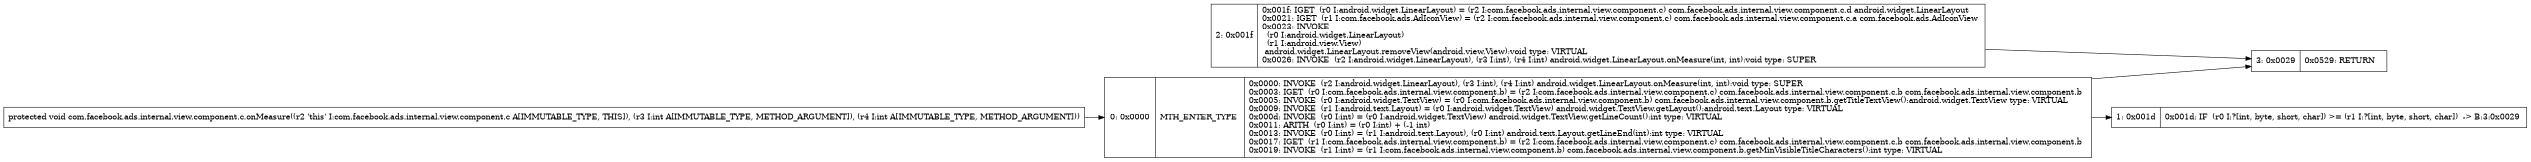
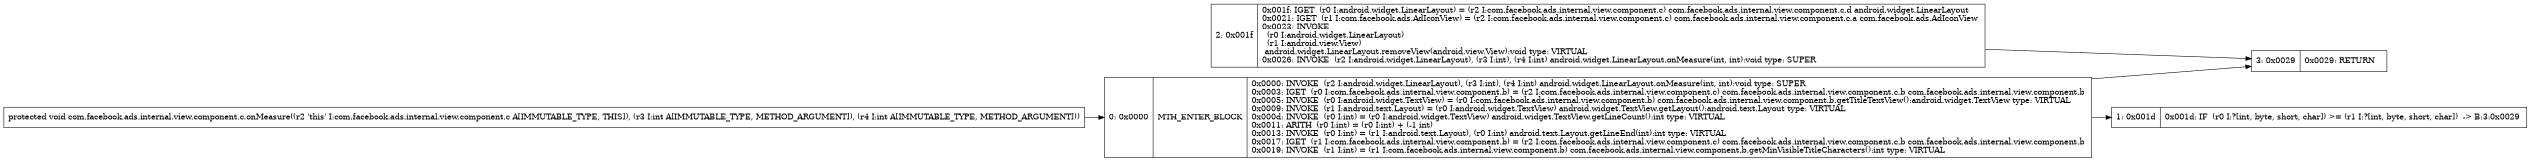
  digraph {
    rankdir=LR
    node [shape=record]
-   n1 [label="{0\:\ 0x0000|MTH_ENTER_TYPE\l|0x0000: INVOKE  (r2 I:android.widget.LinearLayout), (r3 I:int), (r4 I:int) android.widget.LinearLayout.onMeasure(int, int):void type: SUPER \l0x0003: IGET  (r0 I:com.facebook.ads.internal.view.component.b) = (r2 I:com.facebook.ads.internal.view.component.c) com.facebook.ads.internal.view.component.c.b com.facebook.ads.internal.view.component.b \l0x0005: INVOKE  (r0 I:android.widget.TextView) = (r0 I:com.facebook.ads.internal.view.component.b) com.facebook.ads.internal.view.component.b.getTitleTextView():android.widget.TextView type: VIRTUAL \l0x0009: INVOKE  (r1 I:android.text.Layout) = (r0 I:android.widget.TextView) android.widget.TextView.getLayout():android.text.Layout type: VIRTUAL \l0x000d: INVOKE  (r0 I:int) = (r0 I:android.widget.TextView) android.widget.TextView.getLineCount():int type: VIRTUAL \l0x0011: ARITH  (r0 I:int) = (r0 I:int) + (\-1 int) \l0x0013: INVOKE  (r0 I:int) = (r1 I:android.text.Layout), (r0 I:int) android.text.Layout.getLineEnd(int):int type: VIRTUAL \l0x0017: IGET  (r1 I:com.facebook.ads.internal.view.component.b) = (r2 I:com.facebook.ads.internal.view.component.c) com.facebook.ads.internal.view.component.c.b com.facebook.ads.internal.view.component.b \l0x0019: INVOKE  (r1 I:int) = (r1 I:com.facebook.ads.internal.view.component.b) com.facebook.ads.internal.view.component.b.getMinVisibleTitleCharacters():int type: VIRTUAL \l}"]
+   n1 [label="{0\:\ 0x0000|MTH_ENTER_BLOCK\l|0x0000: INVOKE  (r2 I:android.widget.LinearLayout), (r3 I:int), (r4 I:int) android.widget.LinearLayout.onMeasure(int, int):void type: SUPER \l0x0003: IGET  (r0 I:com.facebook.ads.internal.view.component.b) = (r2 I:com.facebook.ads.internal.view.component.c) com.facebook.ads.internal.view.component.c.b com.facebook.ads.internal.view.component.b \l0x0005: INVOKE  (r0 I:android.widget.TextView) = (r0 I:com.facebook.ads.internal.view.component.b) com.facebook.ads.internal.view.component.b.getTitleTextView():android.widget.TextView type: VIRTUAL \l0x0009: INVOKE  (r1 I:android.text.Layout) = (r0 I:android.widget.TextView) android.widget.TextView.getLayout():android.text.Layout type: VIRTUAL \l0x000d: INVOKE  (r0 I:int) = (r0 I:android.widget.TextView) android.widget.TextView.getLineCount():int type: VIRTUAL \l0x0011: ARITH  (r0 I:int) = (r0 I:int) + (\-1 int) \l0x0013: INVOKE  (r0 I:int) = (r1 I:android.text.Layout), (r0 I:int) android.text.Layout.getLineEnd(int):int type: VIRTUAL \l0x0017: IGET  (r1 I:com.facebook.ads.internal.view.component.b) = (r2 I:com.facebook.ads.internal.view.component.c) com.facebook.ads.internal.view.component.c.b com.facebook.ads.internal.view.component.b \l0x0019: INVOKE  (r1 I:int) = (r1 I:com.facebook.ads.internal.view.component.b) com.facebook.ads.internal.view.component.b.getMinVisibleTitleCharacters():int type: VIRTUAL \l}"]
    n2 [label="{1\:\ 0x001d|0x001d: IF  (r0 I:?[int, byte, short, char]) \>= (r1 I:?[int, byte, short, char])  \-\> B:3:0x0029 \l}"]
-   n3 [label="{3\:\ 0x0029|0x0529: RETURN   \l}"]
+   n3 [label="{3\:\ 0x0029|0x0029: RETURN   \l}"]
    n4 [label="{2\:\ 0x001f|0x001f: IGET  (r0 I:android.widget.LinearLayout) = (r2 I:com.facebook.ads.internal.view.component.c) com.facebook.ads.internal.view.component.c.d android.widget.LinearLayout \l0x0021: IGET  (r1 I:com.facebook.ads.AdIconView) = (r2 I:com.facebook.ads.internal.view.component.c) com.facebook.ads.internal.view.component.c.a com.facebook.ads.AdIconView \l0x0023: INVOKE  \l  (r0 I:android.widget.LinearLayout)\l  (r1 I:android.view.View)\l android.widget.LinearLayout.removeView(android.view.View):void type: VIRTUAL \l0x0026: INVOKE  (r2 I:android.widget.LinearLayout), (r3 I:int), (r4 I:int) android.widget.LinearLayout.onMeasure(int, int):void type: SUPER \l}"]
    n5 [label="{protected void com.facebook.ads.internal.view.component.c.onMeasure((r2 'this' I:com.facebook.ads.internal.view.component.c A[IMMUTABLE_TYPE, THIS]), (r3 I:int A[IMMUTABLE_TYPE, METHOD_ARGUMENT]), (r4 I:int A[IMMUTABLE_TYPE, METHOD_ARGUMENT])) }"]
    n1 -> n2
    n1 -> n3
    n4 -> n3
    n5 -> n1
  }
